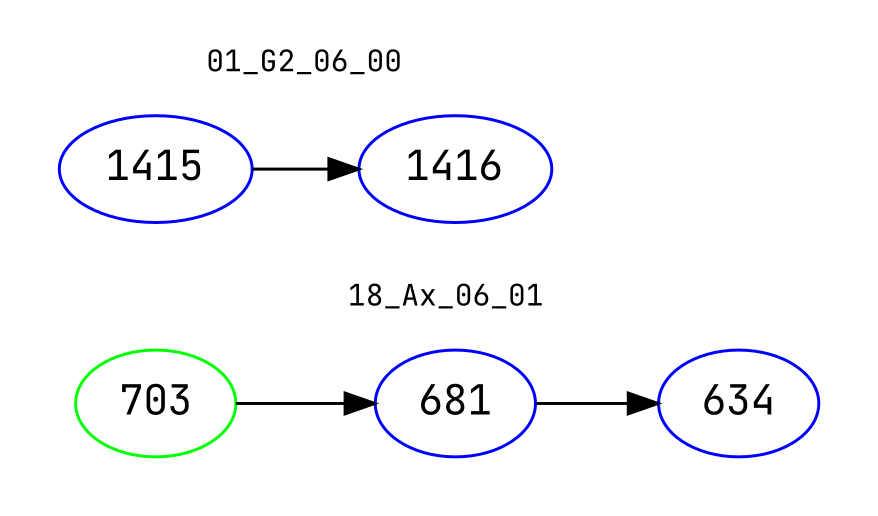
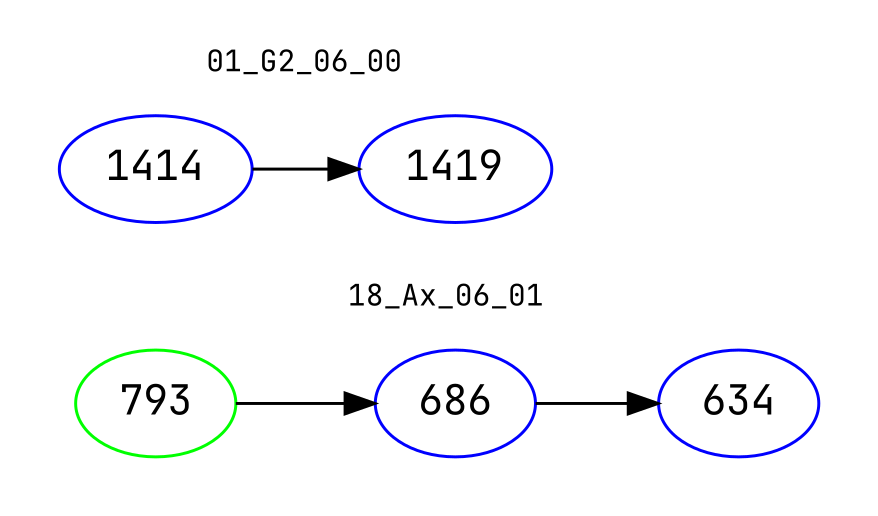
  digraph {
    fontname="JetBrains Mono"
    rankdir=LR
    node [color=blue fontname="JetBrains Mono"]
    edge [color=black fontname="JetBrains Mono"]
-   n1 [color=green label=703]
-   n2 [label=681]
+   n1 [color=green label=793]
+   n2 [label=686]
    n3 [label=634]
-   n4 [label=1415]
-   n5 [label=1416]
+   n4 [label=1414]
+   n5 [label=1419]
    subgraph cluster_1 {
      color=white
      fontsize=10
      label="18_Ax_06_01"
      n1
      n2
      n3
    }
    subgraph cluster_2 {
      color=white
      fontsize=10
      label="01_G2_06_00"
      n4
      n5
    }
    n1 -> n2
    n2 -> n3
    n4 -> n5
  }
